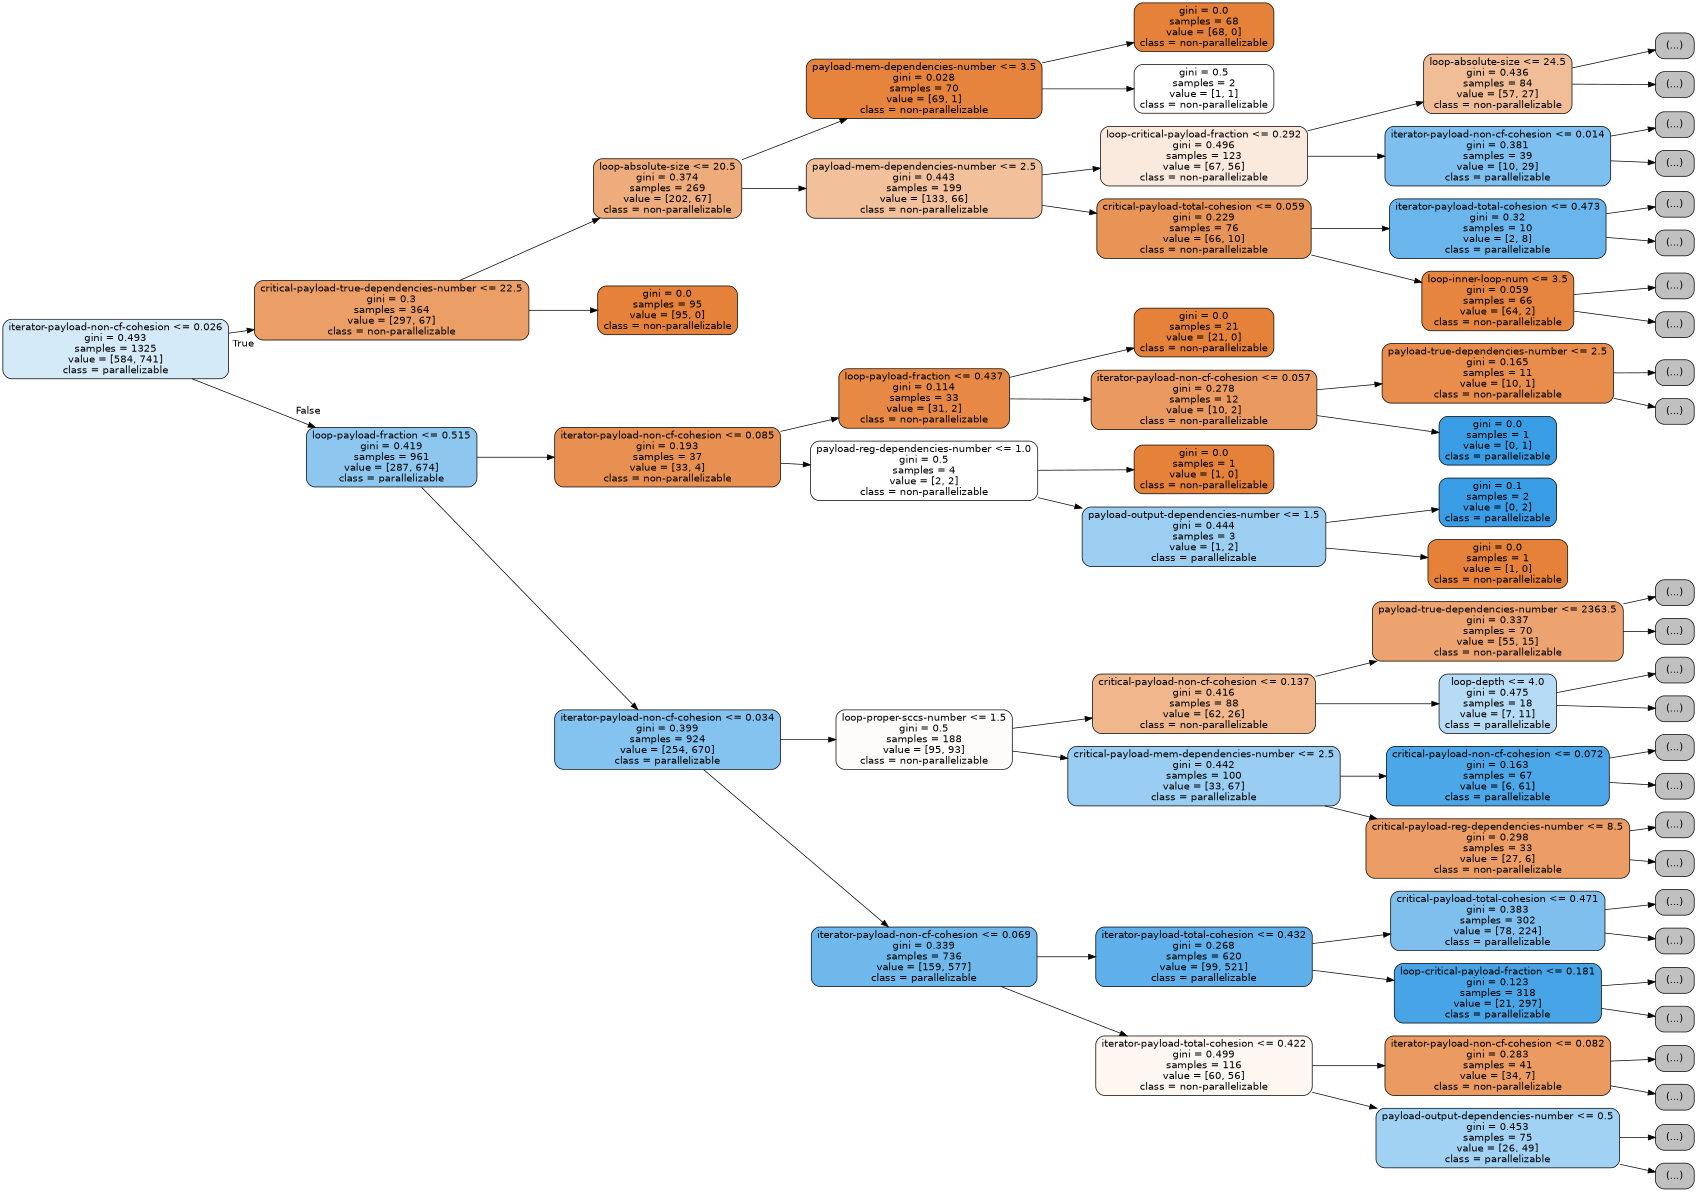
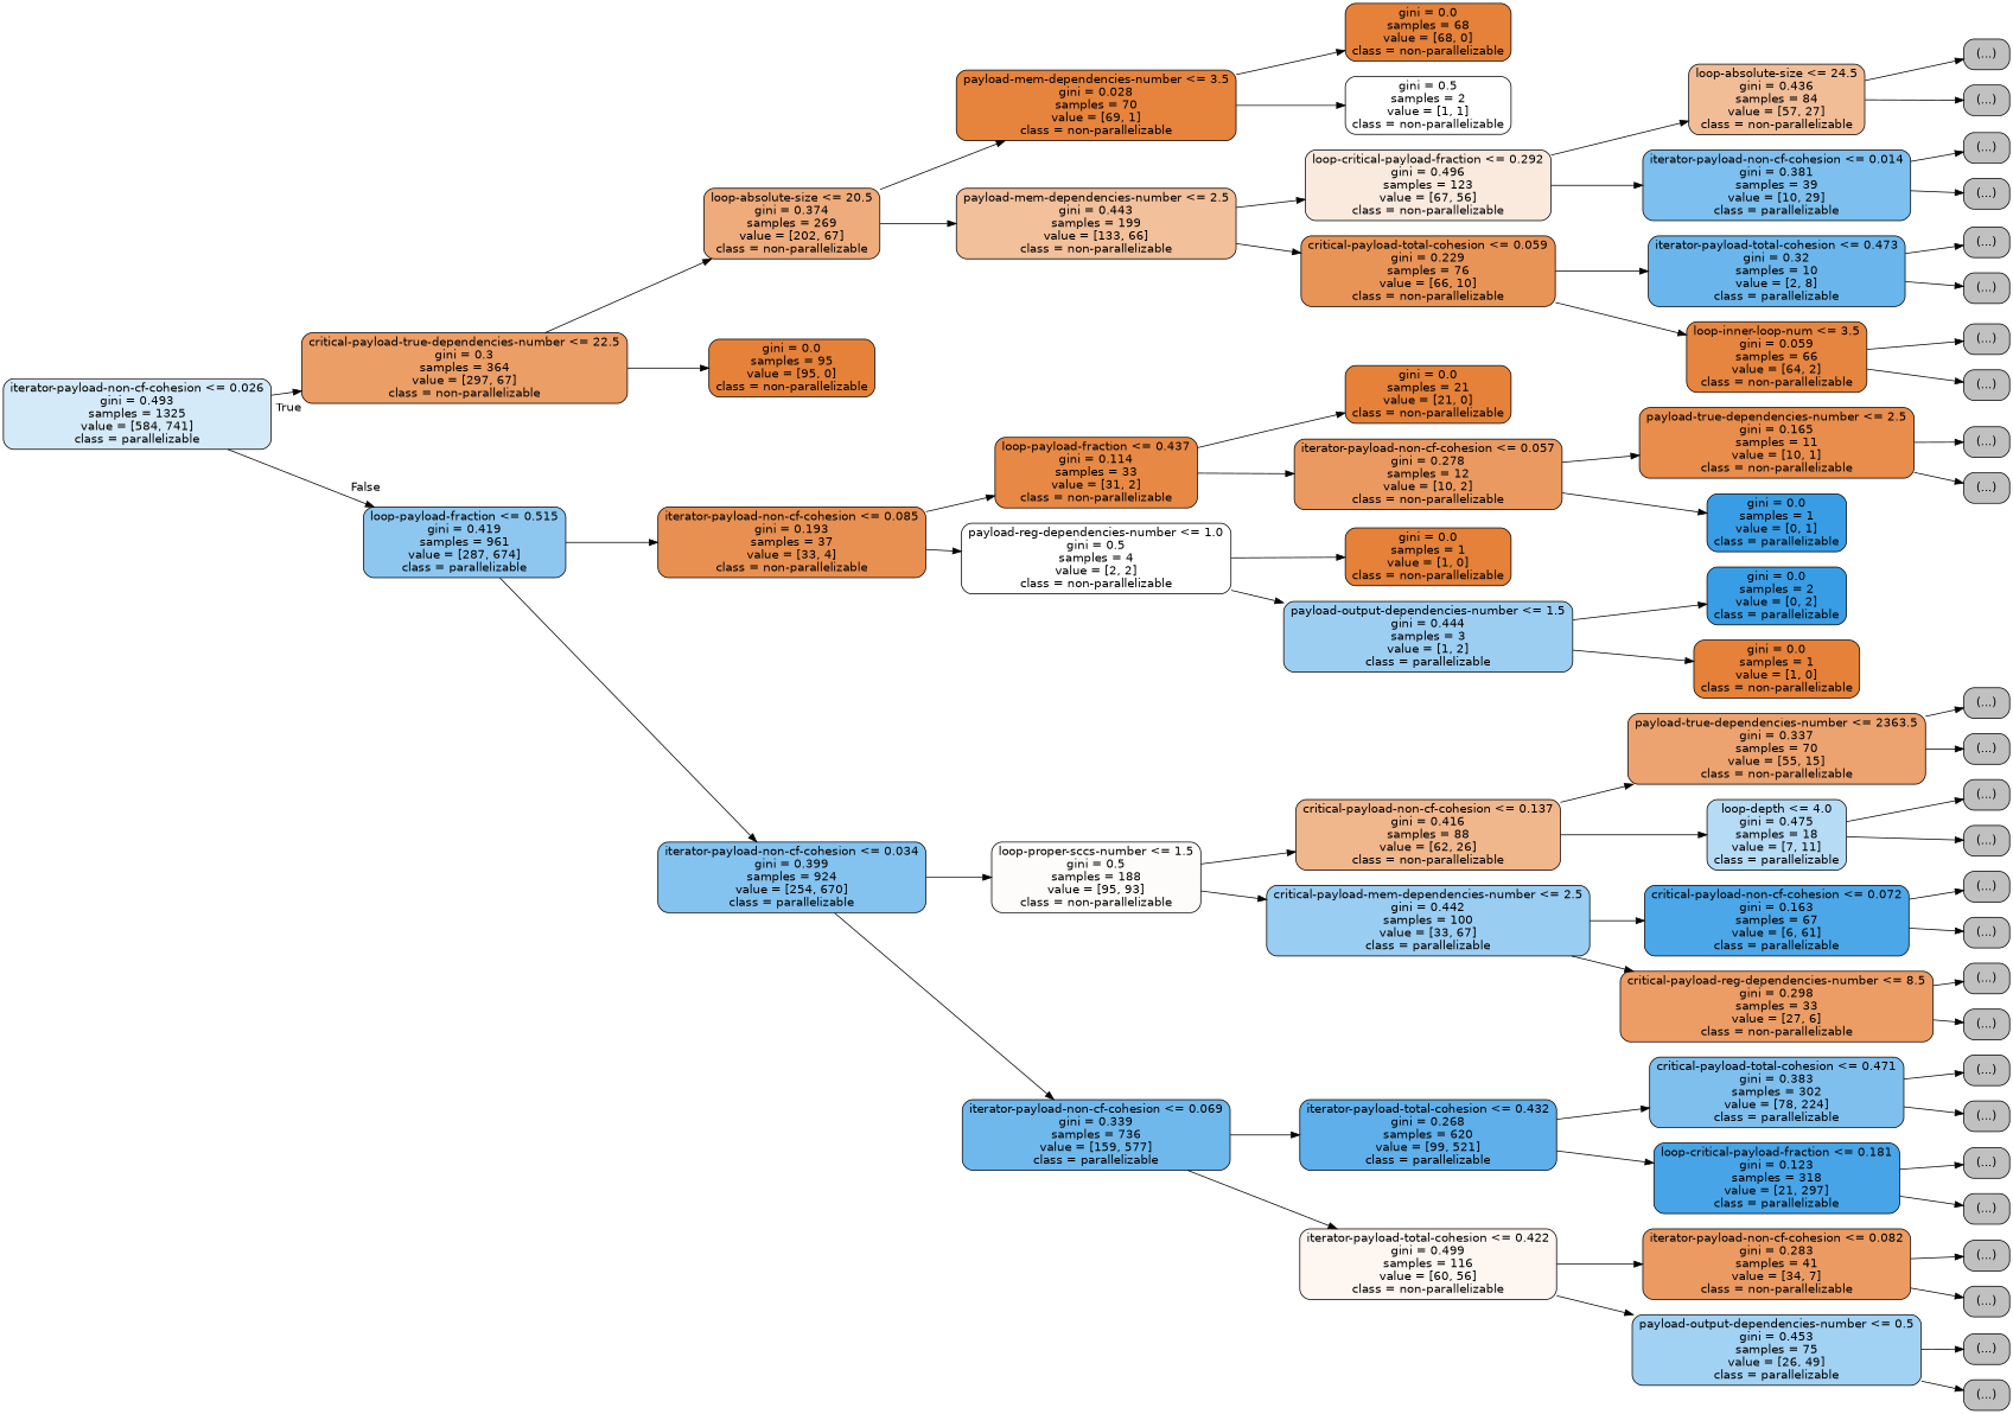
  digraph {
    rankdir=LR
    node [color=black fillcolor="#C0C0C0" fontname=helvetica shape=box style="filled, rounded"]
    edge [fontname=helvetica]
    n1 [fillcolor="#399de536" label="iterator-payload-non-cf-cohesion <= 0.026\ngini = 0.493\nsamples = 1325\nvalue = [584, 741]\nclass = parallelizable"]
    n2 [fillcolor="#e58139c5" label="critical-payload-true-dependencies-number <= 22.5\ngini = 0.3\nsamples = 364\nvalue = [297, 67]\nclass = non-parallelizable"]
    n3 [fillcolor="#399de592" label="loop-payload-fraction <= 0.515\ngini = 0.419\nsamples = 961\nvalue = [287, 674]\nclass = parallelizable"]
    n4 [fillcolor="#e58139aa" label="loop-absolute-size <= 20.5\ngini = 0.374\nsamples = 269\nvalue = [202, 67]\nclass = non-parallelizable"]
    n5 [fillcolor="#e58139ff" label="gini = 0.0\nsamples = 95\nvalue = [95, 0]\nclass = non-parallelizable"]
    n6 [fillcolor="#e58139fb" label="payload-mem-dependencies-number <= 3.5\ngini = 0.028\nsamples = 70\nvalue = [69, 1]\nclass = non-parallelizable"]
    n7 [fillcolor="#e5813980" label="payload-mem-dependencies-number <= 2.5\ngini = 0.443\nsamples = 199\nvalue = [133, 66]\nclass = non-parallelizable"]
    n8 [fillcolor="#e58139ff" label="gini = 0.0\nsamples = 68\nvalue = [68, 0]\nclass = non-parallelizable"]
    n9 [fillcolor="#e5813900" label="gini = 0.5\nsamples = 2\nvalue = [1, 1]\nclass = non-parallelizable"]
    n10 [fillcolor="#e581392a" label="loop-critical-payload-fraction <= 0.292\ngini = 0.496\nsamples = 123\nvalue = [67, 56]\nclass = non-parallelizable"]
    n11 [fillcolor="#e58139d8" label="critical-payload-total-cohesion <= 0.059\ngini = 0.229\nsamples = 76\nvalue = [66, 10]\nclass = non-parallelizable"]
    n12 [fillcolor="#e5813986" label="loop-absolute-size <= 24.5\ngini = 0.436\nsamples = 84\nvalue = [57, 27]\nclass = non-parallelizable"]
    n13 [fillcolor="#399de5a7" label="iterator-payload-non-cf-cohesion <= 0.014\ngini = 0.381\nsamples = 39\nvalue = [10, 29]\nclass = parallelizable"]
    n14 [label="(...)"]
    n15 [label="(...)"]
    n16 [label="(...)"]
    n17 [label="(...)"]
    n18 [fillcolor="#399de5bf" label="iterator-payload-total-cohesion <= 0.473\ngini = 0.32\nsamples = 10\nvalue = [2, 8]\nclass = parallelizable"]
    n19 [fillcolor="#e58139f7" label="loop-inner-loop-num <= 3.5\ngini = 0.059\nsamples = 66\nvalue = [64, 2]\nclass = non-parallelizable"]
    n20 [label="(...)"]
    n21 [label="(...)"]
    n22 [label="(...)"]
    n23 [label="(...)"]
    n24 [fillcolor="#e58139e0" label="iterator-payload-non-cf-cohesion <= 0.085\ngini = 0.193\nsamples = 37\nvalue = [33, 4]\nclass = non-parallelizable"]
    n25 [fillcolor="#399de59e" label="iterator-payload-non-cf-cohesion <= 0.034\ngini = 0.399\nsamples = 924\nvalue = [254, 670]\nclass = parallelizable"]
    n26 [fillcolor="#e58139ef" label="loop-payload-fraction <= 0.437\ngini = 0.114\nsamples = 33\nvalue = [31, 2]\nclass = non-parallelizable"]
    n27 [fillcolor="#e5813900" label="payload-reg-dependencies-number <= 1.0\ngini = 0.5\nsamples = 4\nvalue = [2, 2]\nclass = non-parallelizable"]
    n28 [fillcolor="#e58139ff" label="gini = 0.0\nsamples = 21\nvalue = [21, 0]\nclass = non-parallelizable"]
    n29 [fillcolor="#e58139cc" label="iterator-payload-non-cf-cohesion <= 0.057\ngini = 0.278\nsamples = 12\nvalue = [10, 2]\nclass = non-parallelizable"]
    n30 [fillcolor="#e58139e6" label="payload-true-dependencies-number <= 2.5\ngini = 0.165\nsamples = 11\nvalue = [10, 1]\nclass = non-parallelizable"]
    n31 [fillcolor="#399de5ff" label="gini = 0.0\nsamples = 1\nvalue = [0, 1]\nclass = parallelizable"]
    n32 [label="(...)"]
    n33 [label="(...)"]
    n34 [fillcolor="#e58139ff" label="gini = 0.0\nsamples = 1\nvalue = [1, 0]\nclass = non-parallelizable"]
    n35 [fillcolor="#399de57f" label="payload-output-dependencies-number <= 1.5\ngini = 0.444\nsamples = 3\nvalue = [1, 2]\nclass = parallelizable"]
-   n36 [fillcolor="#399de5ff" label="gini = 0.1\nsamples = 2\nvalue = [0, 2]\nclass = parallelizable"]
+   n36 [fillcolor="#399de5ff" label="gini = 0.0\nsamples = 2\nvalue = [0, 2]\nclass = parallelizable"]
    n37 [fillcolor="#e58139ff" label="gini = 0.0\nsamples = 1\nvalue = [1, 0]\nclass = non-parallelizable"]
    n38 [fillcolor="#e5813905" label="loop-proper-sccs-number <= 1.5\ngini = 0.5\nsamples = 188\nvalue = [95, 93]\nclass = non-parallelizable"]
    n39 [fillcolor="#399de5b9" label="iterator-payload-non-cf-cohesion <= 0.069\ngini = 0.339\nsamples = 736\nvalue = [159, 577]\nclass = parallelizable"]
    n40 [fillcolor="#e5813994" label="critical-payload-non-cf-cohesion <= 0.137\ngini = 0.416\nsamples = 88\nvalue = [62, 26]\nclass = non-parallelizable"]
    n41 [fillcolor="#399de581" label="critical-payload-mem-dependencies-number <= 2.5\ngini = 0.442\nsamples = 100\nvalue = [33, 67]\nclass = parallelizable"]
    n42 [fillcolor="#e58139b9" label="payload-true-dependencies-number <= 2363.5\ngini = 0.337\nsamples = 70\nvalue = [55, 15]\nclass = non-parallelizable"]
    n43 [fillcolor="#399de55d" label="loop-depth <= 4.0\ngini = 0.475\nsamples = 18\nvalue = [7, 11]\nclass = parallelizable"]
    n44 [label="(...)"]
    n45 [label="(...)"]
    n46 [label="(...)"]
    n47 [label="(...)"]
    n48 [fillcolor="#399de5e6" label="critical-payload-non-cf-cohesion <= 0.072\ngini = 0.163\nsamples = 67\nvalue = [6, 61]\nclass = parallelizable"]
    n49 [fillcolor="#e58139c6" label="critical-payload-reg-dependencies-number <= 8.5\ngini = 0.298\nsamples = 33\nvalue = [27, 6]\nclass = non-parallelizable"]
    n50 [label="(...)"]
    n51 [label="(...)"]
    n52 [label="(...)"]
    n53 [label="(...)"]
    n54 [fillcolor="#399de5cf" label="iterator-payload-total-cohesion <= 0.432\ngini = 0.268\nsamples = 620\nvalue = [99, 521]\nclass = parallelizable"]
    n55 [fillcolor="#e5813911" label="iterator-payload-total-cohesion <= 0.422\ngini = 0.499\nsamples = 116\nvalue = [60, 56]\nclass = non-parallelizable"]
    n56 [fillcolor="#399de5a6" label="critical-payload-total-cohesion <= 0.471\ngini = 0.383\nsamples = 302\nvalue = [78, 224]\nclass = parallelizable"]
    n57 [fillcolor="#399de5ed" label="loop-critical-payload-fraction <= 0.181\ngini = 0.123\nsamples = 318\nvalue = [21, 297]\nclass = parallelizable"]
    n58 [label="(...)"]
    n59 [label="(...)"]
    n60 [label="(...)"]
    n61 [label="(...)"]
    n62 [fillcolor="#e58139ca" label="iterator-payload-non-cf-cohesion <= 0.082\ngini = 0.283\nsamples = 41\nvalue = [34, 7]\nclass = non-parallelizable"]
    n63 [fillcolor="#399de578" label="payload-output-dependencies-number <= 0.5\ngini = 0.453\nsamples = 75\nvalue = [26, 49]\nclass = parallelizable"]
    n64 [label="(...)"]
    n65 [label="(...)"]
    n66 [label="(...)"]
    n67 [label="(...)"]
    n1 -> n2 [headlabel=True labelangle=45 labeldistance=2.5]
    n1 -> n3 [headlabel=False labelangle=-45 labeldistance=2.5]
    n2 -> n4
    n2 -> n5
    n3 -> n24
    n3 -> n25
    n4 -> n6
    n4 -> n7
    n6 -> n8
    n6 -> n9
    n7 -> n10
    n7 -> n11
    n10 -> n12
    n10 -> n13
    n11 -> n18
    n11 -> n19
    n12 -> n14
    n12 -> n15
    n13 -> n16
    n13 -> n17
    n18 -> n20
    n18 -> n21
    n19 -> n22
    n19 -> n23
    n24 -> n26
    n24 -> n27
    n25 -> n38
    n25 -> n39
    n26 -> n28
    n26 -> n29
    n27 -> n34
    n27 -> n35
    n29 -> n30
    n29 -> n31
    n30 -> n32
    n30 -> n33
    n35 -> n36
    n35 -> n37
    n38 -> n40
    n38 -> n41
    n39 -> n54
    n39 -> n55
    n40 -> n42
    n40 -> n43
    n41 -> n48
    n41 -> n49
    n42 -> n44
    n42 -> n45
    n43 -> n46
    n43 -> n47
    n48 -> n50
    n48 -> n51
    n49 -> n52
    n49 -> n53
    n54 -> n56
    n54 -> n57
    n55 -> n62
    n55 -> n63
    n56 -> n58
    n56 -> n59
    n57 -> n60
    n57 -> n61
    n62 -> n64
    n62 -> n65
    n63 -> n66
    n63 -> n67
  }
